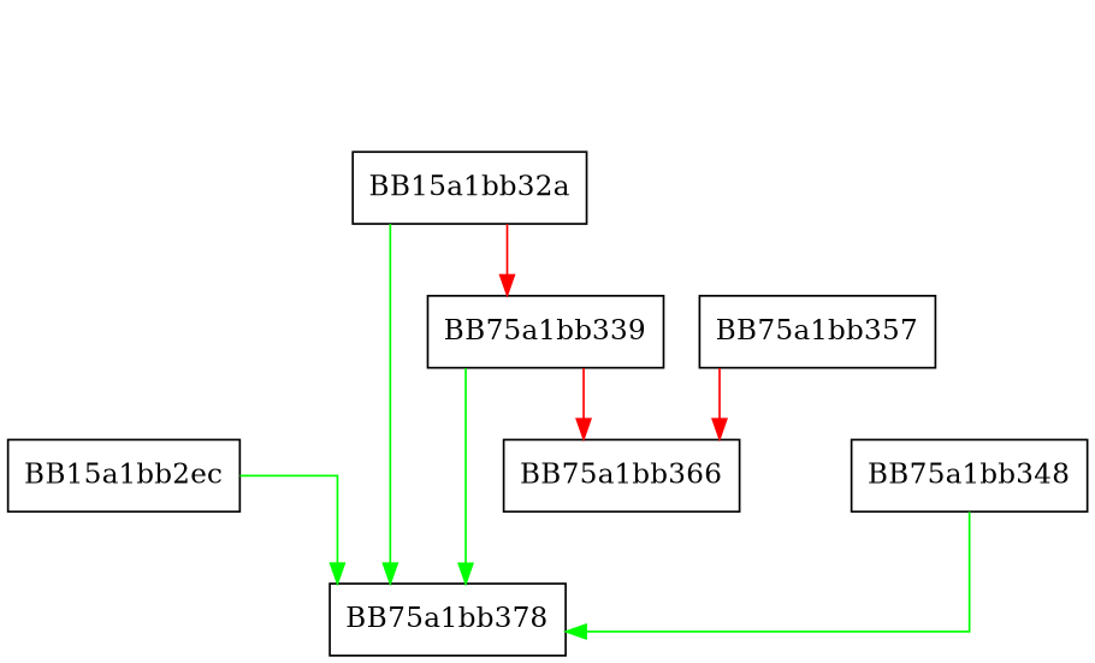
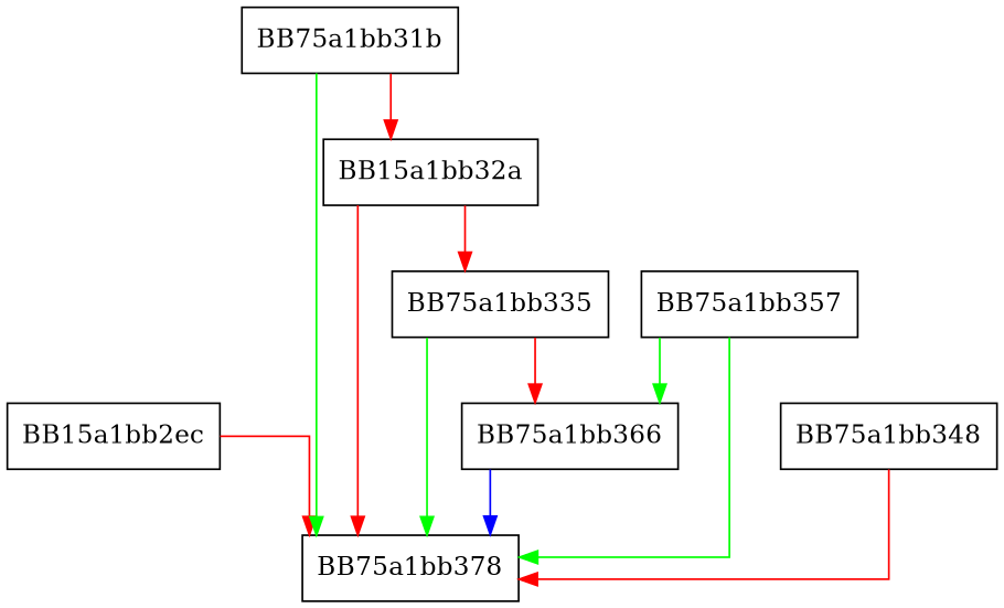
  digraph {
    splines=ortho
    node [shape=box]
    edge [color=green]
    n1 [label=BB15a1bb2ec]
    n2 [label=BB75a1bb378]
+   BB75a1bb31b
    n4 [label=BB15a1bb32a]
-   BB75a1bb339
+   BB75a1bb339 [label=BB75a1bb335]
    BB75a1bb366
    BB75a1bb348
    BB75a1bb357
-   n1 -> n2
-   n4 -> n2
+   n1 -> n2 [color=red]
+   BB75a1bb31b -> n2
+   BB75a1bb31b -> n4 [color=red]
+   n4 -> n2 [color=red]
    n4 -> BB75a1bb339 [color=red]
    BB75a1bb339 -> n2
    BB75a1bb339 -> BB75a1bb366 [color=red]
-   BB75a1bb348 -> n2
-   BB75a1bb357 -> BB75a1bb366 [color=red]
+   BB75a1bb366 -> n2 [color=blue]
+   BB75a1bb348 -> n2 [color=red]
+   BB75a1bb357 -> n2
+   BB75a1bb357 -> BB75a1bb366
  }
